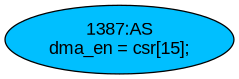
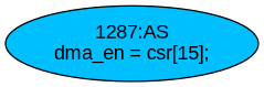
  strict digraph {
    fontname="Liberation Sans"
-   n1 [ast="<pyverilog.vparser.ast.Assign object at 0x7f0a38eae750>" def_var="['dma_en']" fillcolor=deepskyblue label="1387:AS\ndma_en = csr[15];" statements="[]" style=filled typ=Assign use_var="['csr']" fontname="Liberation Sans"]
+   n1 [ast="<pyverilog.vparser.ast.Assign object at 0x7f0a38eae750>" def_var="['dma_en']" fillcolor=deepskyblue label="1287:AS\ndma_en = csr[15];" statements="[]" style=filled typ=Assign use_var="['csr']" fontname="Liberation Sans"]
  }
